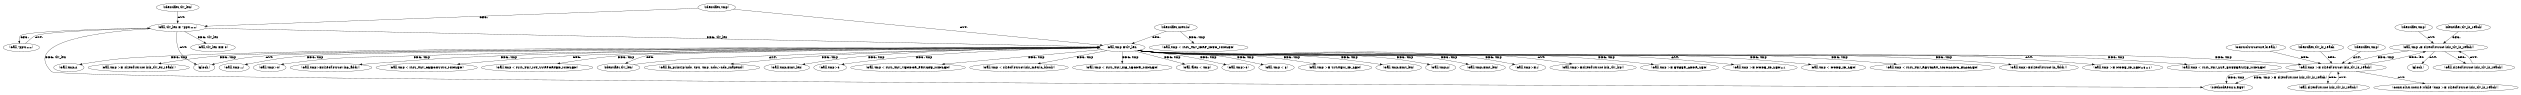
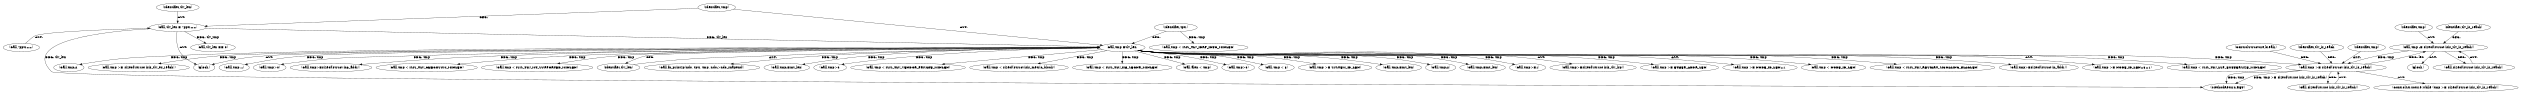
  digraph {
    n1 [label="(Call,tmp -= sizeof(struct isis_tlv_is_reach))"]
    n2 [label="(Call,tmp >= sizeof(struct isis_tlv_is_reach))"]
    n3 [label="(Call,sizeof(struct isis_tlv_is_reach))"]
    n4 [label="(Block,)"]
    n5 [label="(ControlStructure,while (tmp >= sizeof(struct isis_tlv_is_reach)))"]
    n6 [label="(Call,sizeof(struct isis_tlv_is_reach))"]
    n7 [label="(MethodReturn,RET)"]
    n8 [label="(Call,tmp =tlv_len)"]
    n9 [label="(Call,tmp >= SYSTEM_ID_LEN)"]
    n10 [label="(Call,tmp-=mt_len)"]
    n11 [label="(Call,tmp-2)"]
    n12 [label="(Call,tmp-=mt_len)"]
    n13 [label="(Call,tmp>=1)"]
    n14 [label="(Call,tmp>=sizeof(struct isis_tlv_lsp))"]
    n15 [label="(Call,tmp >= ETHER_ADDR_LEN)"]
    n16 [label="(Call,tmp >= NODE_ID_LEN+1)"]
    n17 [label="(Call,tmp < NODE_ID_LEN)"]
    n18 [label="(Call,tmp < ISIS_TLV_RESTART_SIGNALING_FLAGLEN)"]
    n19 [label="(Call,tmp>=sizeof(struct in_addr))"]
    n20 [label="(Call,tmp >= NODE_ID_LEN+3+1)"]
    n21 [label="(Call,tmp < ISIS_TLV_LSP_BUFFERSIZE_MINLEN)"]
    n22 [label="(Call,tmp-2)"]
    n23 [label="(Call,tmp >= sizeof(struct isis_tlv_es_reach))"]
    n24 [label="(Call,tmp --)"]
    n25 [label="(Call,tmp>0)"]
    n26 [label="(Call,tmp>=sizeof(struct in6_addr))"]
    n27 [label="(Call,tmp < ISIS_TLV_CHECKSUM_MINLEN)"]
    n28 [label="(Call,tmp < ISIS_TLV_MT_SUPPORTED_MINLEN)"]
    n29 [label="(Identifier,tlv_len)"]
    n30 [label="(Call,fn_printzp(ndo, tptr, tmp, ndo->ndo_snapend))"]
    n31 [label="(Call,tmp-=mt_len)"]
    n32 [label="(Call,tmp>0)"]
    n33 [label="(Call,tmp < ISIS_TLV_VENDOR_PRIVATE_MINLEN)"]
    n34 [label="(Call,tmp < sizeof(struct isis_metric_block))"]
    n35 [label="(Call,alen < tmp)"]
    n36 [label="(Call,tmp < ISIS_TLV_IIH_SEQNR_MINLEN)"]
    n37 [label="(Block,)"]
    n38 [label="(Call,tmp>0)"]
    n39 [label="(Call,tmp < 3)"]
    n40 [label="(Call,tmp < ISIS_TLV_IDRP_INFO_MINLEN)"]
    n41 [label="(Call,tlv_len = *pptr++)"]
    n42 [label="(Call,*pptr++)"]
    n43 [label="(Call,tlv_len == 0)"]
    n44 [label="(Identifier,tmp)"]
    n45 [label="(ControlStructure,break;)"]
    n46 [label="(Identifier,tlv_is_reach)"]
    n47 [label="(Identifier,tlv_len)"]
    n48 [label="(Identifier,tlv_is_reach)"]
    n49 [label="(Identifier,tmp)"]
-   n50 [label="(Identifier,metric)"]
+   n50 [label="(Identifier,tptr)"]
    n51 [label="(Identifier,tmp)"]
    n1 -> n2 [label="DDG: tmp"]
    n1 -> n3 [label="CFG: "]
    n1 -> n4 [label="AST: "]
    n2 -> n1 [label="DDG: len"]
    n2 -> n5 [label="AST: "]
    n2 -> n6 [label="CFG: "]
    n2 -> n7 [label="DDG: tmp >= sizeof(struct isis_tlv_is_reach)"]
    n2 -> n7 [label="DDG: tmp"]
    n3 -> n1 [label="AST: "]
    n6 -> n2 [label="AST: "]
    n8 -> n2 [label="DDG: tmp"]
    n8 -> n9 [label="DDG: tmp"]
    n8 -> n10 [label="DDG: tmp"]
    n8 -> n11 [label="DDG: tmp"]
    n8 -> n12 [label="DDG: tmp"]
    n8 -> n13 [label="DDG: tmp"]
    n8 -> n14 [label="AST: "]
    n8 -> n15 [label="DDG: tmp"]
    n8 -> n16 [label="AST: "]
    n8 -> n17 [label="DDG: tmp"]
    n8 -> n18 [label="DDG: tmp"]
    n8 -> n19 [label="DDG: tmp"]
    n8 -> n20 [label="AST: "]
    n8 -> n21 [label="DDG: tmp"]
    n8 -> n22 [label="DDG: tmp"]
    n8 -> n23 [label="DDG: tmp"]
    n8 -> n24 [label="DDG: tmp"]
    n8 -> n25 [label="DDG: tmp"]
    n8 -> n26 [label="DDG: tmp"]
-   n8 -> n27 [label="CFG: "]
+   n8 -> n27 [label="DDG: tmp"]
    n8 -> n28 [label="DDG: tmp"]
    n8 -> n29 [label="CFG: "]
    n8 -> n30 [label="DDG: tmp"]
    n8 -> n31 [label="DDG: tmp"]
    n8 -> n32 [label="DDG: tmp"]
    n8 -> n33 [label="DDG: tmp"]
    n8 -> n34 [label="DDG: tmp"]
    n8 -> n35 [label="DDG: tmp"]
    n8 -> n36 [label="DDG: tmp"]
    n8 -> n37 [label="AST: "]
    n8 -> n38 [label="DDG: tmp"]
    n8 -> n39 [label="DDG: tmp"]
    n29 -> n8 [label="AST: "]
    n41 -> n7 [label="DDG: tlv_len"]
    n41 -> n8 [label="DDG: tlv_len"]
    n41 -> n37 [label="AST: "]
-   n41 -> n42 [label="CFG: "]
-   n41 -> n43 [label="DDG: tlv_len"]
+   n41 -> n43 [label="DDG: tlv_tmp"]
    n42 -> n41 [label="AST: "]
    n44 -> n8 [label="AST: "]
    n44 -> n41 [label="CFG: "]
    n45 -> n2 [label="CFG: "]
    n46 -> n1 [label="CFG: "]
    n47 -> n41 [label="AST: "]
    n48 -> n2 [label="CFG: "]
    n49 -> n2 [label="AST: "]
    n50 -> n8 [label="CFG: "]
    n50 -> n40 [label="DDG: tmp"]
    n51 -> n1 [label="AST: "]
  }
